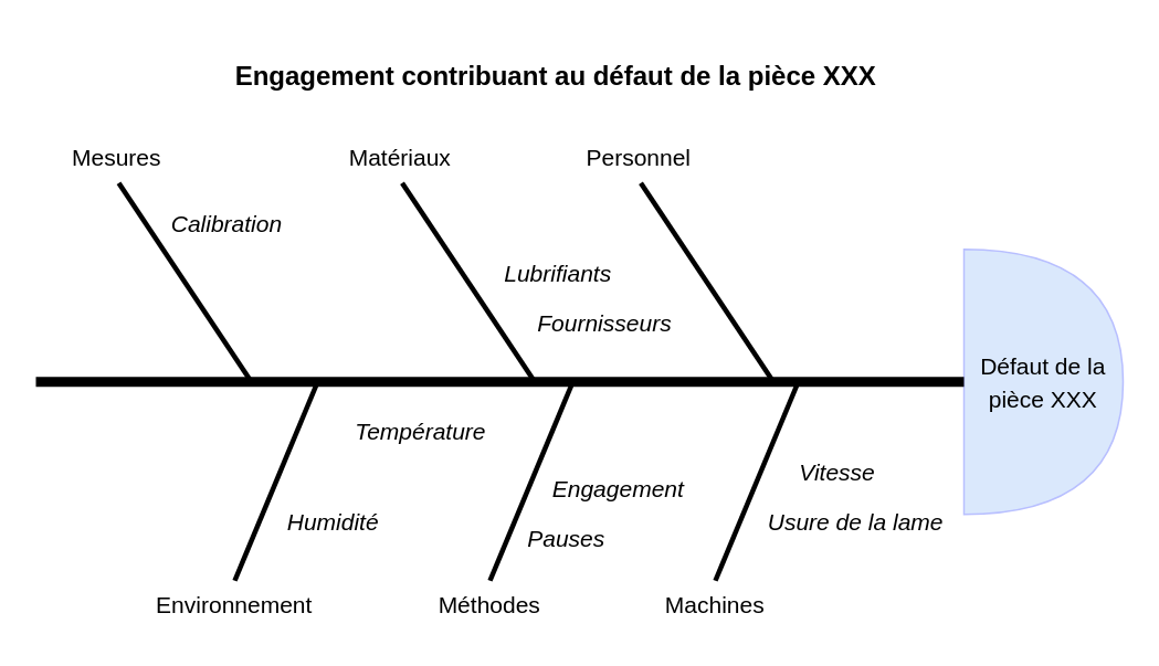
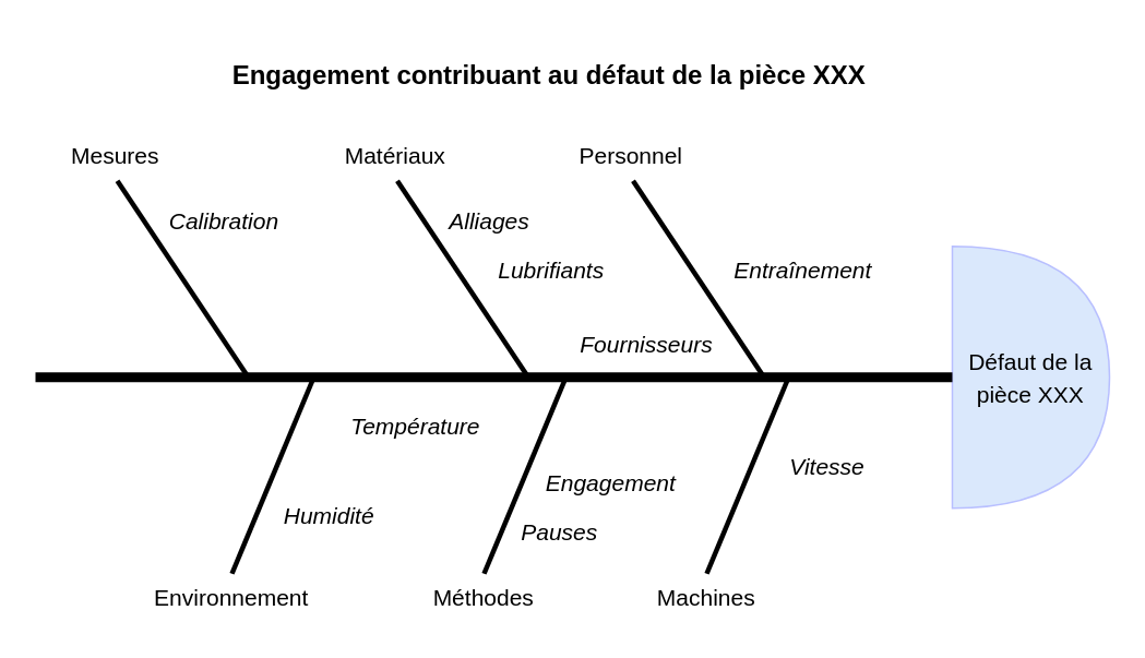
  <mxCell id="0" />
  <mxCell id="1" parent="0" />
  <mxCell id="2" value="&lt;b&gt;Engagement contribuant au défaut de la pièce XXX&lt;/b&gt;" style="text;html=1;strokeColor=none;fillColor=none;align=center;verticalAlign=middle;whiteSpace=wrap;rounded=0;fontSize=16;" vertex="1" parent="1"><mxGeometry x="120" y="20" width="430" height="50" as="geometry" /></mxCell>
  <mxCell id="3" value="&lt;font style=&quot;font-size: 14px;&quot;&gt;Défaut de la pièce XXX&lt;/font&gt;" style="shape=or;whiteSpace=wrap;html=1;fontSize=16;fillColor=#dae8fc;strokeColor=#B8BFFF;gradientColor=none;" vertex="1" parent="1"><mxGeometry x="581" y="150" width="96" height="160" as="geometry" /></mxCell>
  <mxCell id="4" value="" style="endArrow=none;html=1;rounded=0;fontSize=14;entryX=0;entryY=0.5;entryDx=0;entryDy=0;entryPerimeter=0;strokeWidth=6;" edge="1" parent="1" target="3"><mxGeometry width="50" height="50" relative="1" as="geometry"><mxPoint x="21" y="230" as="sourcePoint" /><mxPoint x="261" y="180" as="targetPoint" /></mxGeometry></mxCell>
  <mxCell id="5" value="" style="endArrow=none;html=1;rounded=0;strokeWidth=3;fontSize=14;" edge="1" parent="1"><mxGeometry width="50" height="50" relative="1" as="geometry"><mxPoint x="151" y="230" as="sourcePoint" /><mxPoint x="71" y="110" as="targetPoint" /></mxGeometry></mxCell>
  <mxCell id="6" value="&lt;font style=&quot;font-size: 14px;&quot;&gt;Mesures&lt;/font&gt;" style="text;html=1;strokeColor=none;fillColor=none;align=center;verticalAlign=middle;whiteSpace=wrap;rounded=0;fontSize=12;" vertex="1" parent="1"><mxGeometry x="20" y="80" width="100" height="30" as="geometry" /></mxCell>
  <mxCell id="7" value="&lt;font style=&quot;font-size: 14px;&quot;&gt;&lt;i&gt;Calibration&lt;/i&gt;&lt;/font&gt;" style="text;html=1;strokeColor=none;fillColor=none;align=left;verticalAlign=middle;whiteSpace=wrap;rounded=0;fontSize=12;" vertex="1" parent="1"><mxGeometry x="101" y="120" width="90" height="30" as="geometry" /></mxCell>
  <mxCell id="8" value="" style="endArrow=none;html=1;rounded=0;strokeWidth=3;fontSize=14;" edge="1" parent="1"><mxGeometry width="50" height="50" relative="1" as="geometry"><mxPoint x="322" y="230" as="sourcePoint" /><mxPoint x="242" y="110" as="targetPoint" /></mxGeometry></mxCell>
  <mxCell id="9" value="&lt;font style=&quot;font-size: 14px;&quot;&gt;Matériaux&lt;/font&gt;" style="text;html=1;strokeColor=none;fillColor=none;align=center;verticalAlign=middle;whiteSpace=wrap;rounded=0;fontSize=12;" vertex="1" parent="1"><mxGeometry x="191" y="80" width="100" height="30" as="geometry" /></mxCell>
+ <mxCell id="10" value="&lt;font style=&quot;font-size: 14px;&quot;&gt;&lt;i&gt;Alliages&lt;/i&gt;&lt;/font&gt;" style="text;html=1;strokeColor=none;fillColor=none;align=left;verticalAlign=middle;whiteSpace=wrap;rounded=0;fontSize=12;" vertex="1" parent="1"><mxGeometry x="272" y="120" width="90" height="30" as="geometry" /></mxCell>
  <mxCell id="11" value="&lt;font style=&quot;font-size: 14px;&quot;&gt;&lt;i&gt;Lubrifiants&lt;/i&gt;&lt;/font&gt;" style="text;html=1;strokeColor=none;fillColor=none;align=left;verticalAlign=middle;whiteSpace=wrap;rounded=0;fontSize=12;" vertex="1" parent="1"><mxGeometry x="302" y="150" width="90" height="30" as="geometry" /></mxCell>
- <mxCell id="12" value="&lt;font style=&quot;font-size: 14px;&quot;&gt;&lt;i&gt;Fournisseurs&lt;/i&gt;&lt;/font&gt;" style="text;html=1;strokeColor=none;fillColor=none;align=left;verticalAlign=middle;whiteSpace=wrap;rounded=0;fontSize=12;" vertex="1" parent="1"><mxGeometry x="322" y="180" width="90" height="30" as="geometry" /></mxCell>
+ <mxCell id="12" value="&lt;font style=&quot;font-size: 14px;&quot;&gt;&lt;i&gt;Fournisseurs&lt;/i&gt;&lt;/font&gt;" style="text;html=1;strokeColor=none;fillColor=none;align=left;verticalAlign=middle;whiteSpace=wrap;rounded=0;fontSize=12;" vertex="1" parent="1"><mxGeometry x="352" y="195" width="90" height="30" as="geometry" /></mxCell>
  <mxCell id="13" value="" style="endArrow=none;html=1;rounded=0;strokeWidth=3;fontSize=14;" edge="1" parent="1"><mxGeometry width="50" height="50" relative="1" as="geometry"><mxPoint x="466" y="230" as="sourcePoint" /><mxPoint x="386" y="110" as="targetPoint" /></mxGeometry></mxCell>
  <mxCell id="14" value="&lt;font style=&quot;font-size: 14px;&quot;&gt;Personnel&lt;/font&gt;" style="text;html=1;strokeColor=none;fillColor=none;align=center;verticalAlign=middle;whiteSpace=wrap;rounded=0;fontSize=12;" vertex="1" parent="1"><mxGeometry x="335" y="80" width="100" height="30" as="geometry" /></mxCell>
+ <mxCell id="15" value="&lt;font style=&quot;font-size: 14px;&quot;&gt;&lt;i&gt;Entraînement&lt;/i&gt;&lt;/font&gt;" style="text;html=1;strokeColor=none;fillColor=none;align=left;verticalAlign=middle;whiteSpace=wrap;rounded=0;fontSize=12;" vertex="1" parent="1"><mxGeometry x="446" y="150" width="90" height="30" as="geometry" /></mxCell>
  <mxCell id="16" value="" style="endArrow=none;html=1;rounded=0;strokeWidth=3;fontSize=14;" edge="1" parent="1"><mxGeometry width="50" height="50" relative="1" as="geometry"><mxPoint x="191" y="230" as="sourcePoint" /><mxPoint x="141" y="350" as="targetPoint" /></mxGeometry></mxCell>
  <mxCell id="17" value="&lt;font style=&quot;font-size: 14px;&quot;&gt;Environnement&lt;/font&gt;" style="text;html=1;strokeColor=none;fillColor=none;align=center;verticalAlign=middle;whiteSpace=wrap;rounded=0;fontSize=12;" vertex="1" parent="1"><mxGeometry x="91" y="350" width="100" height="30" as="geometry" /></mxCell>
  <mxCell id="18" value="&lt;font style=&quot;font-size: 14px;&quot;&gt;&lt;i&gt;Humidité&lt;/i&gt;&lt;/font&gt;" style="text;html=1;strokeColor=none;fillColor=none;align=left;verticalAlign=middle;whiteSpace=wrap;rounded=0;fontSize=12;" vertex="1" parent="1"><mxGeometry x="171" y="300" width="90" height="30" as="geometry" /></mxCell>
  <mxCell id="19" value="&lt;font style=&quot;font-size: 14px;&quot;&gt;&lt;i&gt;Température&lt;/i&gt;&lt;/font&gt;" style="text;html=1;strokeColor=none;fillColor=none;align=left;verticalAlign=middle;whiteSpace=wrap;rounded=0;fontSize=12;" vertex="1" parent="1"><mxGeometry x="212" y="245" width="90" height="30" as="geometry" /></mxCell>
  <mxCell id="20" value="" style="endArrow=none;html=1;rounded=0;strokeWidth=3;fontSize=14;" edge="1" parent="1"><mxGeometry width="50" height="50" relative="1" as="geometry"><mxPoint x="345" y="230" as="sourcePoint" /><mxPoint x="295" y="350" as="targetPoint" /></mxGeometry></mxCell>
  <mxCell id="21" value="&lt;font style=&quot;font-size: 14px;&quot;&gt;Méthodes&lt;/font&gt;" style="text;html=1;strokeColor=none;fillColor=none;align=center;verticalAlign=middle;whiteSpace=wrap;rounded=0;fontSize=12;" vertex="1" parent="1"><mxGeometry x="245" y="350" width="100" height="30" as="geometry" /></mxCell>
  <mxCell id="22" value="&lt;font style=&quot;font-size: 14px;&quot;&gt;&lt;i&gt;Pauses&lt;/i&gt;&lt;/font&gt;" style="text;html=1;strokeColor=none;fillColor=none;align=left;verticalAlign=middle;whiteSpace=wrap;rounded=0;fontSize=12;" vertex="1" parent="1"><mxGeometry x="316" y="310" width="120" height="30" as="geometry" /></mxCell>
  <mxCell id="23" value="&lt;span style=&quot;font-size: 14px;&quot;&gt;&lt;i&gt;Engagement&lt;/i&gt;&lt;/span&gt;" style="text;html=1;strokeColor=none;fillColor=none;align=left;verticalAlign=middle;whiteSpace=wrap;rounded=0;fontSize=12;" vertex="1" parent="1"><mxGeometry x="331" y="280" width="120" height="30" as="geometry" /></mxCell>
  <mxCell id="24" value="" style="endArrow=none;html=1;rounded=0;strokeWidth=3;fontSize=14;" edge="1" parent="1"><mxGeometry width="50" height="50" relative="1" as="geometry"><mxPoint x="481" y="230" as="sourcePoint" /><mxPoint x="431" y="350" as="targetPoint" /></mxGeometry></mxCell>
  <mxCell id="25" value="&lt;font style=&quot;font-size: 14px;&quot;&gt;Machines&lt;/font&gt;" style="text;html=1;strokeColor=none;fillColor=none;align=center;verticalAlign=middle;whiteSpace=wrap;rounded=0;fontSize=12;" vertex="1" parent="1"><mxGeometry x="381" y="350" width="100" height="30" as="geometry" /></mxCell>
- <mxCell id="26" value="&lt;span style=&quot;font-size: 14px;&quot;&gt;&lt;i&gt;Usure de la lame&lt;/i&gt;&lt;/span&gt;" style="text;html=1;strokeColor=none;fillColor=none;align=left;verticalAlign=middle;whiteSpace=wrap;rounded=0;fontSize=12;" vertex="1" parent="1"><mxGeometry x="461" y="300" width="120" height="30" as="geometry" /></mxCell>
  <mxCell id="27" value="&lt;font style=&quot;font-size: 14px;&quot;&gt;&lt;i&gt;Vitesse&lt;/i&gt;&lt;/font&gt;" style="text;html=1;strokeColor=none;fillColor=none;align=left;verticalAlign=middle;whiteSpace=wrap;rounded=0;fontSize=12;" vertex="1" parent="1"><mxGeometry x="480" y="270" width="116" height="30" as="geometry" /></mxCell>
